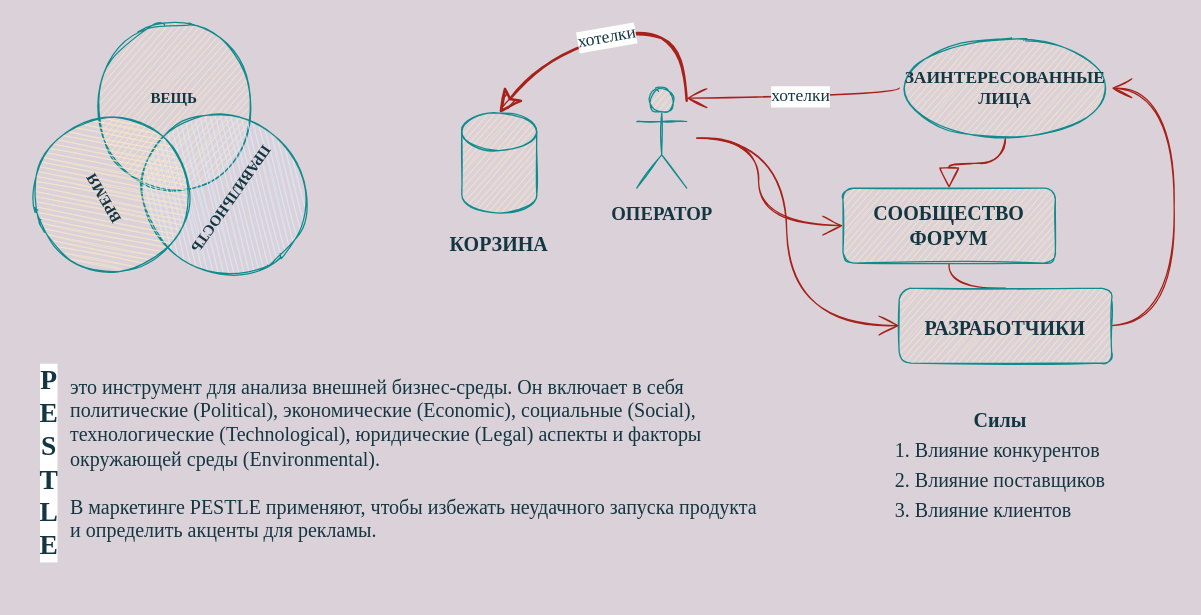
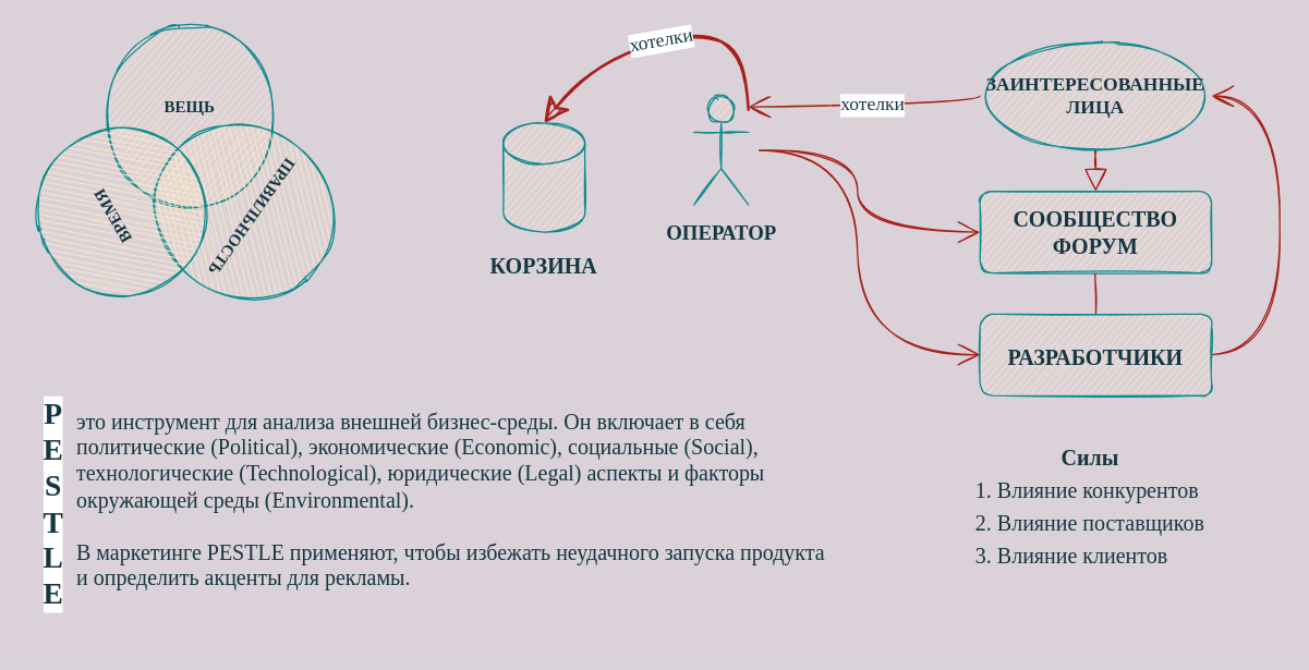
  <mxCell id="0" />
  <mxCell id="1" parent="0" />
  <mxCell id="2" value="ВЕЩЬ&lt;br&gt;&lt;br&gt;" style="ellipse;whiteSpace=wrap;html=1;aspect=fixed;fontFamily=Comic Sans MS;sketch=1;fillColor=#FAE5C7;strokeColor=#0F8B8D;fontColor=#143642;fontStyle=1" parent="1" vertex="1"><mxGeometry x="70" y="20" width="130" height="130" as="geometry" /></mxCell>
- <mxCell id="3" value="ПРАВИЛЬНОСТЬ&lt;br&gt;&lt;br&gt;" style="ellipse;whiteSpace=wrap;html=1;aspect=fixed;fontFamily=Comic Sans MS;sketch=1;fillColor=#dae8fc;strokeColor=#0F8B8D;fontColor=#143642;fontStyle=1;rotation=125;" parent="1" vertex="1"><mxGeometry x="110" y="90" width="130" height="130" as="geometry" /></mxCell>
+ <mxCell id="3" value="ПРАВИЛЬНОСТЬ&lt;br&gt;&lt;br&gt;" style="ellipse;whiteSpace=wrap;html=1;aspect=fixed;fontFamily=Comic Sans MS;sketch=1;fillColor=#FAE5C7;strokeColor=#0F8B8D;fontColor=#143642;fontStyle=1;rotation=125;" parent="1" vertex="1"><mxGeometry x="110" y="90" width="130" height="130" as="geometry" /></mxCell>
  <mxCell id="4" value="ВРЕМЯ&lt;br&gt;&lt;br&gt;" style="ellipse;whiteSpace=wrap;html=1;aspect=fixed;fontFamily=Comic Sans MS;sketch=1;fillColor=#FAE5C7;strokeColor=#0F8B8D;fontColor=#143642;fontStyle=1;rotation=-120;" parent="1" vertex="1"><mxGeometry x="20" y="90" width="130" height="130" as="geometry" /></mxCell>
  <mxCell id="5" style="edgeStyle=orthogonalEdgeStyle;curved=1;rounded=1;sketch=1;hachureGap=4;orthogonalLoop=1;jettySize=auto;html=1;exitX=0;exitY=0.5;exitDx=0;exitDy=0;fontFamily=Comic Sans MS;fontSize=15;fontColor=#143642;endArrow=open;startSize=14;endSize=14;sourcePerimeterSpacing=8;targetPerimeterSpacing=8;strokeColor=#A8201A;fillColor=#FAE5C7;" edge="1" parent="1" source="8"><mxGeometry relative="1" as="geometry"><mxPoint x="545" y="78" as="targetPoint" /><Array as="points"><mxPoint x="715" y="78" /></Array></mxGeometry></mxCell>
  <mxCell id="6" value="хотелки" style="edgeLabel;html=1;align=center;verticalAlign=middle;resizable=0;points=[];fontSize=14;fontFamily=Comic Sans MS;fontColor=#143642;rounded=1;" vertex="1" connectable="0" parent="5"><mxGeometry x="-0.288" y="-2" relative="1" as="geometry"><mxPoint x="-25" as="offset" /></mxGeometry></mxCell>
  <mxCell id="7" style="edgeStyle=orthogonalEdgeStyle;curved=1;rounded=1;sketch=1;hachureGap=4;orthogonalLoop=1;jettySize=auto;html=1;exitX=0.5;exitY=1;exitDx=0;exitDy=0;entryX=0.5;entryY=0;entryDx=0;entryDy=0;fontFamily=Comic Sans MS;fontSize=15;fontColor=#143642;endArrow=block;startSize=14;endSize=14;sourcePerimeterSpacing=8;targetPerimeterSpacing=8;strokeColor=#A8201A;fillColor=#FAE5C7;endFill=0;" edge="1" parent="1" source="8" target="10"><mxGeometry relative="1" as="geometry" /></mxCell>
  <mxCell id="8" value="ЗАИНТЕРЕСОВАННЫЕ ЛИЦА" style="ellipse;whiteSpace=wrap;sketch=1;hachureGap=4;fontFamily=Comic Sans MS;fontSize=14;fontColor=#143642;strokeColor=#0F8B8D;fillColor=#FAE5C7;rounded=1;fontStyle=1" vertex="1" parent="1"><mxGeometry x="715" y="30" width="170" height="80" as="geometry" /></mxCell>
  <mxCell id="9" style="edgeStyle=orthogonalEdgeStyle;curved=1;rounded=1;sketch=1;hachureGap=4;orthogonalLoop=1;jettySize=auto;html=1;exitX=0.5;exitY=1;exitDx=0;exitDy=0;entryX=0.5;entryY=0;entryDx=0;entryDy=0;fontFamily=Comic Sans MS;fontSize=15;fontColor=#143642;endArrow=none;startSize=14;endSize=14;sourcePerimeterSpacing=8;targetPerimeterSpacing=8;strokeColor=#A8201A;fillColor=#FAE5C7;endFill=0;" edge="1" parent="1" source="10" target="12"><mxGeometry relative="1" as="geometry" /></mxCell>
- <mxCell id="10" value="&lt;font face=&quot;Comic Sans MS&quot; style=&quot;font-size: 16px;&quot;&gt;СООБЩЕСТВО ФОРУМ&lt;/font&gt;" style="rounded=1;whiteSpace=wrap;html=1;sketch=1;hachureGap=4;fontFamily=Architects Daughter;fontSource=https://fonts.googleapis.com/css?family=Architects+Daughter;fontSize=16;fontColor=#143642;strokeColor=#0F8B8D;fillColor=#FAE5C7;fontStyle=1" vertex="1" parent="1"><mxGeometry x="670" y="150" width="170" height="60" as="geometry" /></mxCell>
+ <mxCell id="10" value="&lt;font face=&quot;Comic Sans MS&quot; style=&quot;font-size: 16px;&quot;&gt;СООБЩЕСТВО ФОРУМ&lt;/font&gt;" style="rounded=1;whiteSpace=wrap;html=1;sketch=1;hachureGap=4;fontFamily=Architects Daughter;fontSource=https://fonts.googleapis.com/css?family=Architects+Daughter;fontSize=16;fontColor=#143642;strokeColor=#0F8B8D;fillColor=#FAE5C7;fontStyle=1" vertex="1" parent="1"><mxGeometry x="715" y="140" width="170" height="60" as="geometry" /></mxCell>
  <mxCell id="11" style="edgeStyle=orthogonalEdgeStyle;curved=1;rounded=1;sketch=1;hachureGap=4;orthogonalLoop=1;jettySize=auto;html=1;exitX=1;exitY=0.5;exitDx=0;exitDy=0;entryX=1;entryY=0.5;entryDx=0;entryDy=0;fontFamily=Comic Sans MS;fontSize=15;fontColor=#143642;endArrow=open;startSize=14;endSize=14;sourcePerimeterSpacing=8;targetPerimeterSpacing=8;strokeColor=#A8201A;fillColor=#FAE5C7;" edge="1" parent="1" source="12" target="8"><mxGeometry relative="1" as="geometry"><Array as="points"><mxPoint x="935" y="260" /><mxPoint x="935" y="70" /></Array></mxGeometry></mxCell>
  <mxCell id="12" value="&lt;font style=&quot;font-size: 16px;&quot;&gt;РАЗРАБОТЧИКИ&lt;/font&gt;" style="rounded=1;whiteSpace=wrap;html=1;sketch=1;hachureGap=4;fontFamily=Comic Sans MS;fontSize=20;fontColor=#143642;strokeColor=#0F8B8D;fillColor=#FAE5C7;fontStyle=1" vertex="1" parent="1"><mxGeometry x="715" y="230" width="170" height="60" as="geometry" /></mxCell>
  <mxCell id="13" style="edgeStyle=orthogonalEdgeStyle;curved=1;rounded=1;sketch=1;hachureGap=4;orthogonalLoop=1;jettySize=auto;html=1;entryX=0;entryY=0.5;entryDx=0;entryDy=0;fontFamily=Comic Sans MS;fontSize=15;fontColor=#143642;endArrow=open;startSize=14;endSize=14;sourcePerimeterSpacing=8;targetPerimeterSpacing=8;strokeColor=#A8201A;fillColor=#FAE5C7;" edge="1" parent="1" source="15" target="10"><mxGeometry relative="1" as="geometry" /></mxCell>
  <mxCell id="14" style="edgeStyle=orthogonalEdgeStyle;curved=1;rounded=1;sketch=1;hachureGap=4;orthogonalLoop=1;jettySize=auto;html=1;entryX=0;entryY=0.5;entryDx=0;entryDy=0;fontFamily=Comic Sans MS;fontSize=15;fontColor=#143642;endArrow=open;startSize=14;endSize=14;sourcePerimeterSpacing=8;targetPerimeterSpacing=8;strokeColor=#A8201A;fillColor=#FAE5C7;" edge="1" parent="1" source="15" target="12"><mxGeometry relative="1" as="geometry" /></mxCell>
  <mxCell id="15" value="&lt;font style=&quot;font-size: 15px;&quot; face=&quot;Comic Sans MS&quot;&gt;&lt;b&gt;ОПЕРАТОР&lt;/b&gt;&lt;/font&gt;" style="shape=umlActor;verticalLabelPosition=bottom;verticalAlign=top;html=1;outlineConnect=0;sketch=1;hachureGap=4;fontFamily=Architects Daughter;fontSource=https://fonts.googleapis.com/css?family=Architects+Daughter;fontSize=20;fontColor=#143642;strokeColor=#0F8B8D;fillColor=#FAE5C7;rounded=1;" vertex="1" parent="1"><mxGeometry x="505" y="70" width="40" height="80" as="geometry" /></mxCell>
  <mxCell id="16" value="" style="shape=cylinder3;whiteSpace=wrap;html=1;boundedLbl=1;backgroundOutline=1;size=15;sketch=1;hachureGap=4;fontFamily=Comic Sans MS;fontSize=16;fontColor=#143642;strokeColor=#0F8B8D;fillColor=#FAE5C7;rounded=1;" vertex="1" parent="1"><mxGeometry x="365" y="90" width="60" height="80" as="geometry" /></mxCell>
  <mxCell id="17" value="&lt;b&gt;КОРЗИНА&lt;/b&gt;" style="text;html=1;strokeColor=none;fillColor=none;align=center;verticalAlign=middle;whiteSpace=wrap;rounded=1;sketch=1;hachureGap=4;fontFamily=Comic Sans MS;fontSize=16;fontColor=#143642;" vertex="1" parent="1"><mxGeometry x="350" y="180" width="90" height="30" as="geometry" /></mxCell>
  <mxCell id="18" value="" style="endArrow=classic;html=1;rounded=1;sketch=1;hachureGap=4;fontFamily=Comic Sans MS;fontSize=16;fontColor=#143642;startSize=14;endSize=14;sourcePerimeterSpacing=8;targetPerimeterSpacing=8;strokeColor=#A8201A;fillColor=#FAE5C7;curved=1;entryX=0.5;entryY=0;entryDx=0;entryDy=0;entryPerimeter=0;strokeWidth=2;" edge="1" parent="1" target="16"><mxGeometry width="50" height="50" relative="1" as="geometry"><mxPoint x="545" y="80" as="sourcePoint" /><mxPoint x="605" y="-10" as="targetPoint" /><Array as="points"><mxPoint x="545" y="40" /><mxPoint x="505" y="20" /><mxPoint x="425" y="50" /></Array></mxGeometry></mxCell>
  <mxCell id="19" value="P&lt;br style=&quot;font-size: 22px;&quot;&gt;E&lt;br style=&quot;font-size: 22px;&quot;&gt;S&lt;br style=&quot;font-size: 22px;&quot;&gt;T&lt;br style=&quot;font-size: 22px;&quot;&gt;L&lt;br style=&quot;font-size: 22px;&quot;&gt;E" style="text;html=1;strokeColor=none;fillColor=none;align=center;verticalAlign=middle;whiteSpace=wrap;rounded=0;sketch=1;hachureGap=4;fontFamily=Comic Sans MS;fontSize=22;fontColor=#143642;fontStyle=1;labelBackgroundColor=default;" vertex="1" parent="1"><mxGeometry x="20" y="270" width="30" height="200" as="geometry" /></mxCell>
  <mxCell id="20" value="это инструмент для анализа внешней бизнес-среды. Он включает в себя политические (Political), экономические (Economic), социальные (Social), технологические (Technological), юридические (Legal) аспекты и факторы окружающей среды (Environmental).&#10;&#10;В маркетинге PESTLE применяют, чтобы избежать неудачного запуска продукта и определить акценты для рекламы." style="text;whiteSpace=wrap;fontSize=16;fontFamily=Comic Sans MS;fontColor=#143642;" vertex="1" parent="1"><mxGeometry x="50" y="292.5" width="560" height="155" as="geometry" /></mxCell>
  <mxCell id="21" value="&lt;div style=&quot;text-align: center;&quot;&gt;&lt;b style=&quot;font-size: 16px; font-family: &amp;quot;Comic Sans MS&amp;quot;; background-color: initial;&quot;&gt;Силы&lt;/b&gt;&lt;/div&gt;&lt;font style=&quot;font-size: 16px;&quot; face=&quot;Comic Sans MS&quot;&gt;1. Влияние конкурентов&lt;br&gt;2. Влияние поставщиков&lt;br&gt;3. Влияние клиентов&lt;br&gt;&lt;/font&gt;" style="text;html=1;strokeColor=none;fillColor=none;align=left;verticalAlign=middle;whiteSpace=wrap;rounded=0;sketch=1;hachureGap=4;fontFamily=Architects Daughter;fontSource=https%3A%2F%2Ffonts.googleapis.com%2Fcss%3Ffamily%3DArchitects%2BDaughter;fontSize=20;fontColor=#143642;labelPosition=center;verticalLabelPosition=middle;" vertex="1" parent="1"><mxGeometry x="710" y="315" width="210" height="110" as="geometry" /></mxCell>
  <mxCell id="22" value="хотелки" style="edgeLabel;html=1;align=center;verticalAlign=middle;resizable=0;points=[];fontSize=14;fontFamily=Comic Sans MS;fontColor=#143642;rounded=1;rotation=-10;" vertex="1" connectable="0" parent="1"><mxGeometry x="480.003" y="30" as="geometry" /></mxCell>
